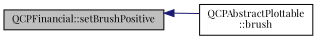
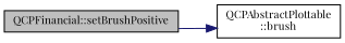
  digraph {
    rankdir=LR
    fontname="Playfair Display"
    node [color=black fontname="Playfair Display" fontsize=10 shape=record style=filled]
    n1 [fillcolor=grey75 fontcolor=black height=0.2 label="QCPFinancial::setBrushPositive" width=0.4]
    n2 [fillcolor=white height=0.2 label="QCPAbstractPlottable\l::brush" width=0.4]
-   n2 -> n1 [color=midnightblue fontname="Playfair Display" fontsize=10 labelfontname=Helvetica labelfontsize=10 style=solid]
+   n1 -> n2 [color=midnightblue fontname="Playfair Display" fontsize=10 labelfontname=Helvetica labelfontsize=10 style=solid]
  }
